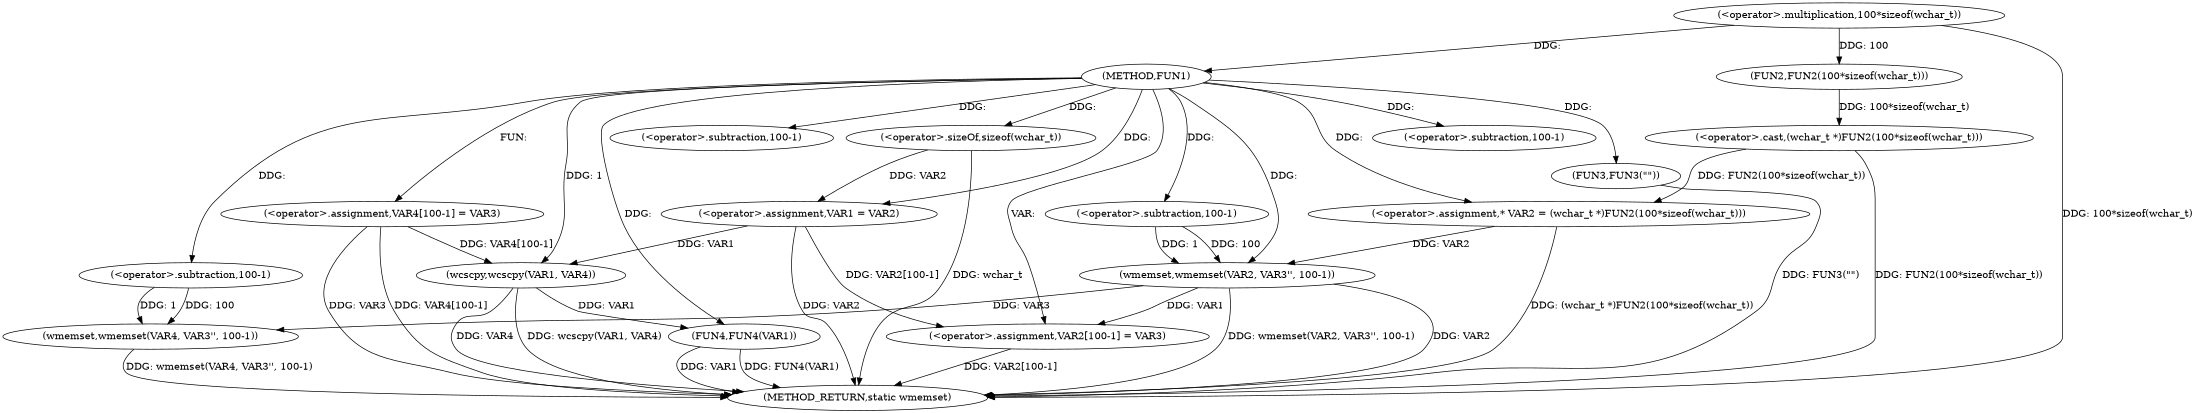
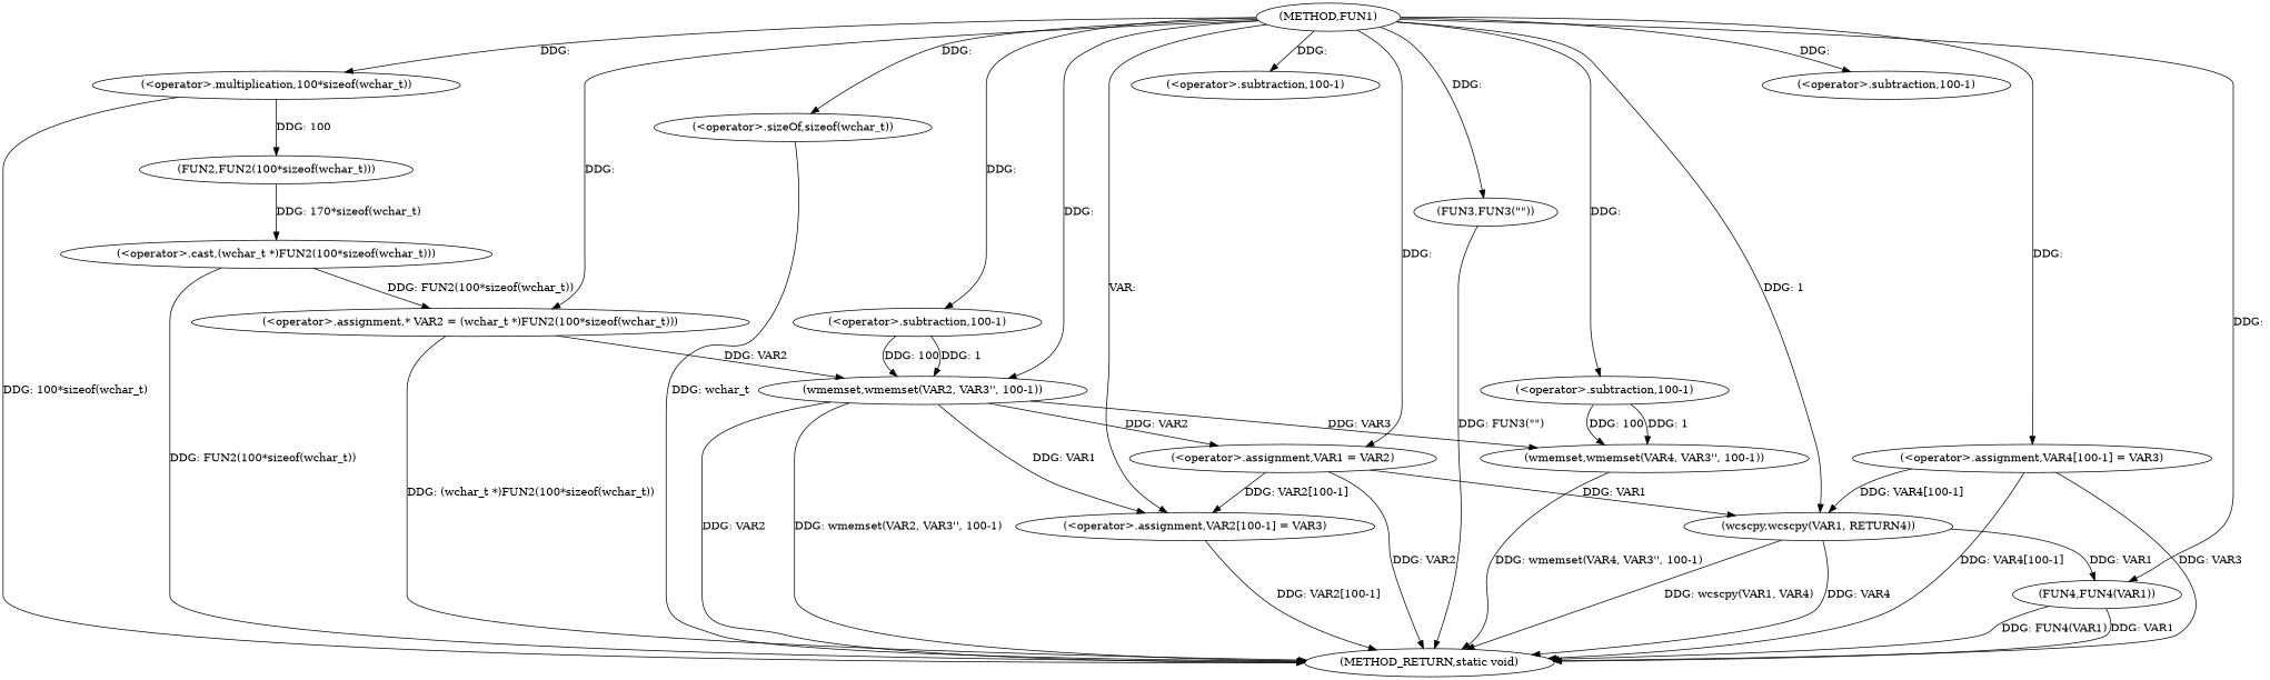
  digraph {
    n1 [label="(METHOD,FUN1)"]
    n2 [label="(<operator>.assignment,* VAR2 = (wchar_t *)FUN2(100*sizeof(wchar_t)))"]
    n3 [label="(<operator>.multiplication,100*sizeof(wchar_t))"]
    n4 [label="(<operator>.sizeOf,sizeof(wchar_t))"]
    n5 [label="(wmemset,wmemset(VAR2, VAR3'', 100-1))"]
    n6 [label="(<operator>.subtraction,100-1)"]
    n7 [label="(<operator>.assignment,VAR2[100-1] = VAR3)"]
    n8 [label="(<operator>.subtraction,100-1)"]
    n9 [label="(FUN3,FUN3(\"\"))"]
    n10 [label="(<operator>.assignment,VAR1 = VAR2)"]
    n11 [label="(<operator>.subtraction,100-1)"]
    n12 [label="(<operator>.assignment,VAR4[100-1] = VAR3)"]
    n13 [label="(<operator>.subtraction,100-1)"]
-   n14 [label="(wcscpy,wcscpy(VAR1, VAR4))"]
+   n14 [label="(wcscpy,wcscpy(VAR1, RETURN4))"]
    n15 [label="(FUN4,FUN4(VAR1))"]
-   n16 [label="(METHOD_RETURN,static wmemset)"]
+   n16 [label="(METHOD_RETURN,static void)"]
    n17 [label="(FUN2,FUN2(100*sizeof(wchar_t)))"]
    n18 [label="(wmemset,wmemset(VAR4, VAR3'', 100-1))"]
    n19 [label="(<operator>.cast,(wchar_t *)FUN2(100*sizeof(wchar_t)))"]
    n1 -> n2 [label="DDG: "]
-   n3 -> n1 [label="DDG: "]
+   n1 -> n3 [label="DDG: "]
    n1 -> n4 [label="DDG: "]
    n1 -> n5 [label="DDG: "]
    n1 -> n6 [label="DDG: "]
    n1 -> n7 [label="VAR: "]
    n1 -> n8 [label="DDG: "]
    n1 -> n9 [label="DDG: "]
    n1 -> n10 [label="DDG: "]
    n1 -> n11 [label="DDG: "]
-   n1 -> n12 [label="FUN: "]
+   n1 -> n12 [label="DDG: "]
    n1 -> n13 [label="DDG: "]
    n1 -> n14 [label="DDG: 1"]
    n1 -> n15 [label="DDG: "]
    n2 -> n5 [label="DDG: VAR2"]
    n2 -> n16 [label="DDG: (wchar_t *)FUN2(100*sizeof(wchar_t))"]
    n3 -> n16 [label="DDG: 100*sizeof(wchar_t)"]
    n3 -> n17 [label="DDG: 100"]
    n4 -> n16 [label="DDG: wchar_t"]
    n5 -> n7 [label="DDG: VAR1"]
-   n4 -> n10 [label="DDG: VAR2"]
+   n5 -> n10 [label="DDG: VAR2"]
    n5 -> n16 [label="DDG: VAR2"]
    n5 -> n16 [label="DDG: wmemset(VAR2, VAR3'', 100-1)"]
    n5 -> n18 [label="DDG: VAR3"]
    n6 -> n5 [label="DDG: 100"]
    n6 -> n5 [label="DDG: 1"]
    n7 -> n16 [label="DDG: VAR2[100-1]"]
    n9 -> n16 [label="DDG: FUN3(\"\")"]
    n10 -> n7 [label="DDG: VAR2[100-1]"]
    n10 -> n14 [label="DDG: VAR1"]
    n10 -> n16 [label="DDG: VAR2"]
    n11 -> n18 [label="DDG: 100"]
    n11 -> n18 [label="DDG: 1"]
    n12 -> n14 [label="DDG: VAR4[100-1]"]
    n12 -> n16 [label="DDG: VAR4[100-1]"]
    n12 -> n16 [label="DDG: VAR3"]
    n14 -> n15 [label="DDG: VAR1"]
    n14 -> n16 [label="DDG: wcscpy(VAR1, VAR4)"]
    n14 -> n16 [label="DDG: VAR4"]
    n15 -> n16 [label="DDG: FUN4(VAR1)"]
    n15 -> n16 [label="DDG: VAR1"]
-   n17 -> n19 [label="DDG: 100*sizeof(wchar_t)"]
+   n17 -> n19 [label="DDG: 170*sizeof(wchar_t)"]
    n18 -> n16 [label="DDG: wmemset(VAR4, VAR3'', 100-1)"]
    n19 -> n2 [label="DDG: FUN2(100*sizeof(wchar_t))"]
    n19 -> n16 [label="DDG: FUN2(100*sizeof(wchar_t))"]
  }
